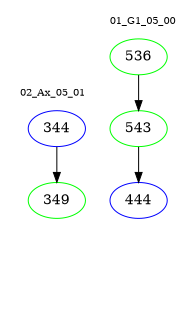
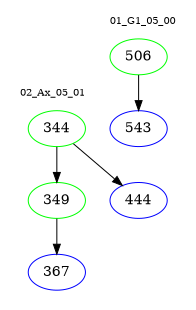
  digraph {
    node [color=green]
    edge [color=black]
-   n1 [color=blue label=344]
+   n1 [label=344]
    n2 [label=349]
-   n4 [label=536]
-   n5 [label=543]
+   n3 [color=blue label=367]
+   n4 [label=506]
+   n5 [color=blue label=543]
    n6 [color=blue label=444]
    subgraph cluster_1 {
      color=white
      fontsize=10
      label="02_Ax_05_01"
      n1
      n2
+     n3
    }
    subgraph cluster_2 {
      color=white
      fontsize=10
      label="01_G1_05_00"
      n4
      n5
      n6
    }
    n1 -> n2
+   n2 -> n3
    n4 -> n5
-   n5 -> n6
+   n1 -> n6
  }
